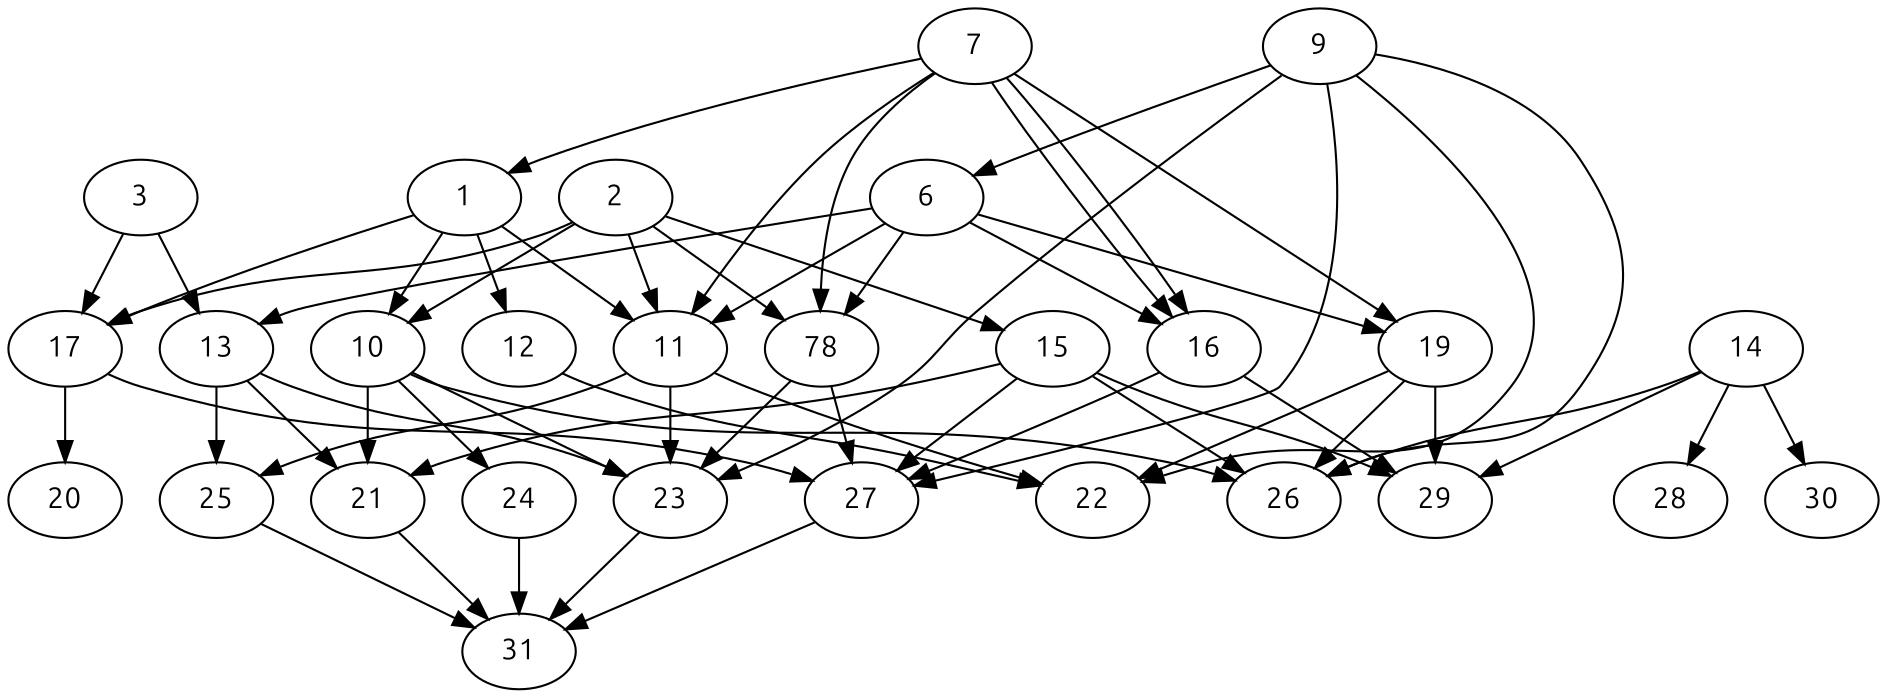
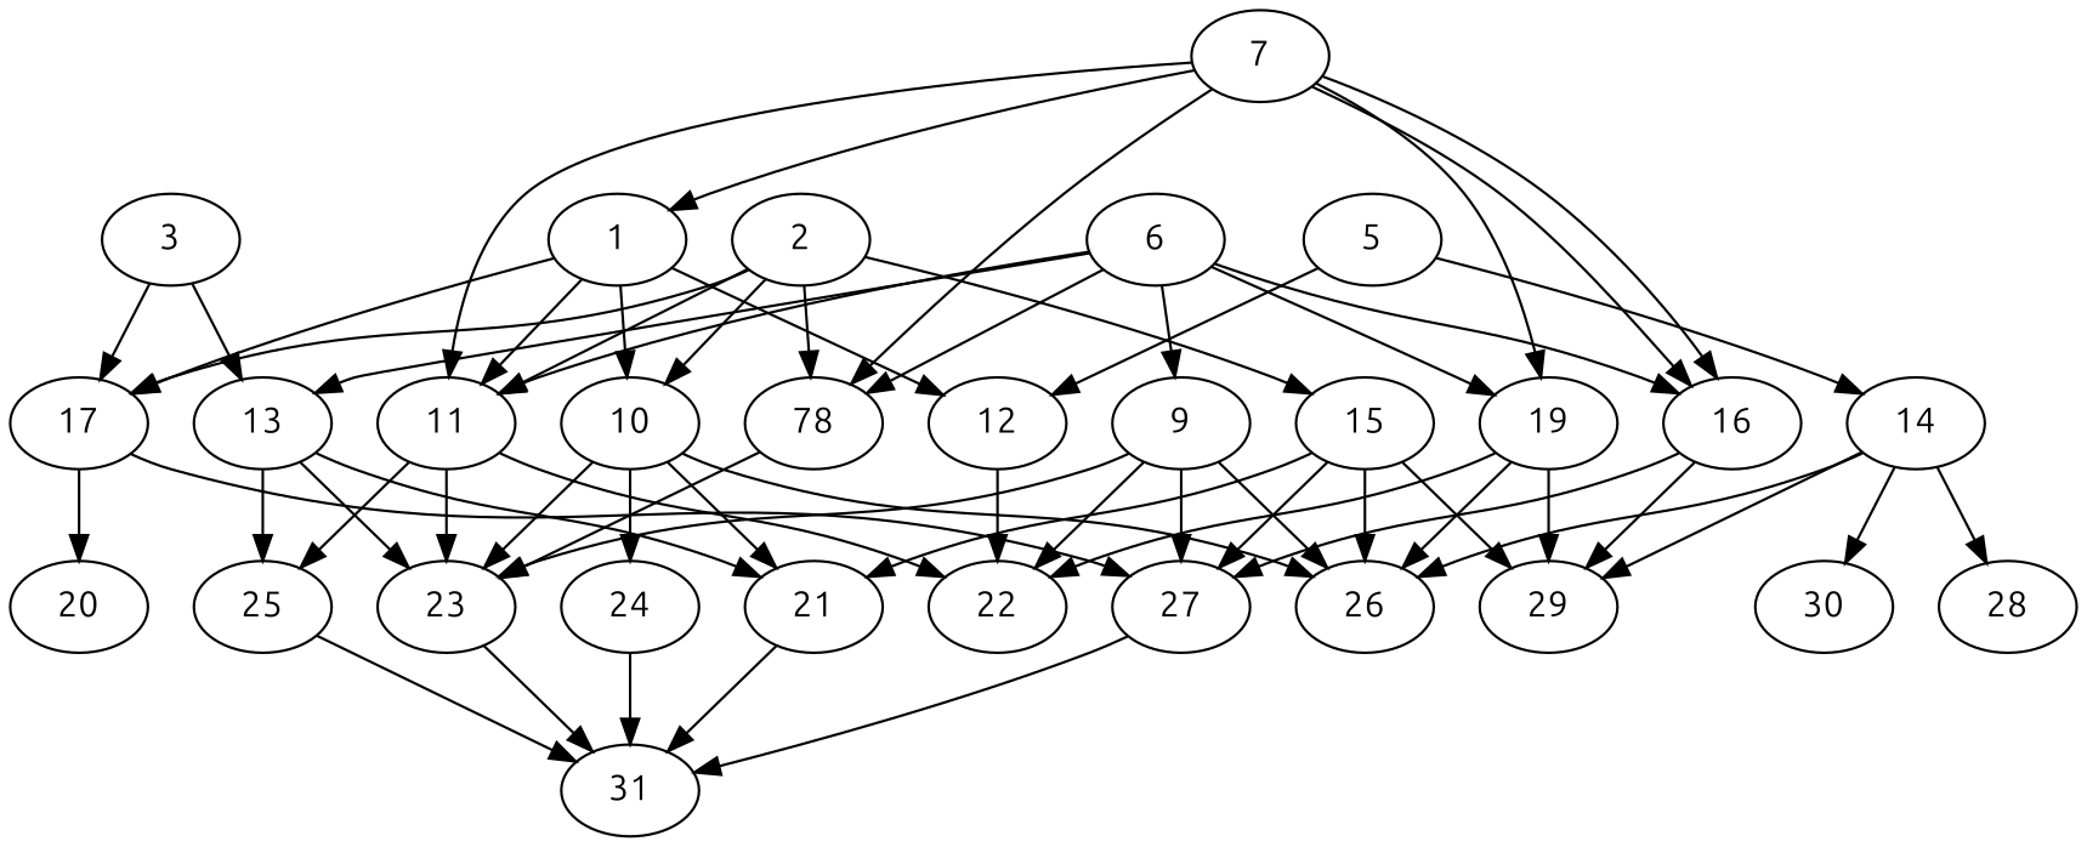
  digraph {
    fontname=Ubuntu
    node [alpha=0.11 fontname=Ubuntu]
    edge [fontname=Ubuntu]
    1 [alpha=0.14 expect_size=45050243835571994624]
    10 [alpha=0.04 expect_size=24860856664039882752]
    11 [alpha=0.10 expect_size=5516307831495589888]
    12 [expect_size=222312115864519]
    17 [alpha=0.16 expect_size=22103426782067687424]
    23 [alpha=0.12 expect_size=15564440312192434176]
    26 [alpha=0.16 expect_size=113171003451478464]
    21 [alpha=0.13 expect_size=5419639146563248]
    24 [alpha=0.06 expect_size=315861759696882752]
    22 [expect_size=584909472597987]
    25 [alpha=0.17 expect_size=291273869657890619392]
    27 [alpha=0.15 expect_size=3393755945199730688]
    20 [alpha=0.12 expect_size=62200479744000000000]
    31 [alpha=0.10 expect_size=2464287748358594]
    2 [alpha=0.14 expect_size=76658276414649376]
    15 [expect_size=101524606019492032]
    n17 [alpha=0.01 expect_size=420790785092945664 label=78]
    29 [alpha=0.13 expect_size=37710087938650406912]
    3 [alpha=0.19 expect_size=64812662734662136]
    13 [alpha=0.04 expect_size=4234923225228587]
    19 [alpha=0.01 expect_size=164450458231564352]
+   5 [alpha=0.17 expect_size=36382455649687044096]
    14 [alpha=0.07 expect_size=51545071069924000]
    28 [alpha=0.02 expect_size=238756751558725074944]
    30 [alpha=0.03 expect_size=9454737725422704]
    6 [alpha=0.15 expect_size=2469145155693707264]
    9 [alpha=0.02 expect_size=79592830752876256]
    16 [alpha=0.15 expect_size=8378545696394969088]
    7 [alpha=0.08 expect_size=204335892094177509376]
    1 -> 10
    1 -> 11
    1 -> 12
    1 -> 17
    10 -> 23
    10 -> 26
    10 -> 21
    10 -> 24
    11 -> 23
    11 -> 22
    11 -> 25
    12 -> 22
    17 -> 27
    17 -> 20
    23 -> 31
    21 -> 31
    24 -> 31
    25 -> 31
    27 -> 31
    2 -> 10
    2 -> 11
    2 -> 17
    2 -> 15
    2 -> n17
    15 -> 26
    15 -> 21
    15 -> 27
    15 -> 29
    n17 -> 23
-   n17 -> 27
    3 -> 17
    3 -> 13
    13 -> 23
    13 -> 21
    13 -> 25
    19 -> 26
    19 -> 22
    19 -> 29
+   5 -> 12
+   5 -> 14
    14 -> 26
    14 -> 29
    14 -> 28
    14 -> 30
    6 -> 11
    6 -> n17
    6 -> 13
    6 -> 19
-   9 -> 6
+   6 -> 9
    6 -> 16
    9 -> 23
    9 -> 26
    9 -> 22
    9 -> 27
    16 -> 27
    16 -> 29
    7 -> 1
    7 -> 11
    7 -> n17
    7 -> 19
    7 -> 16
    7 -> 16
  }
